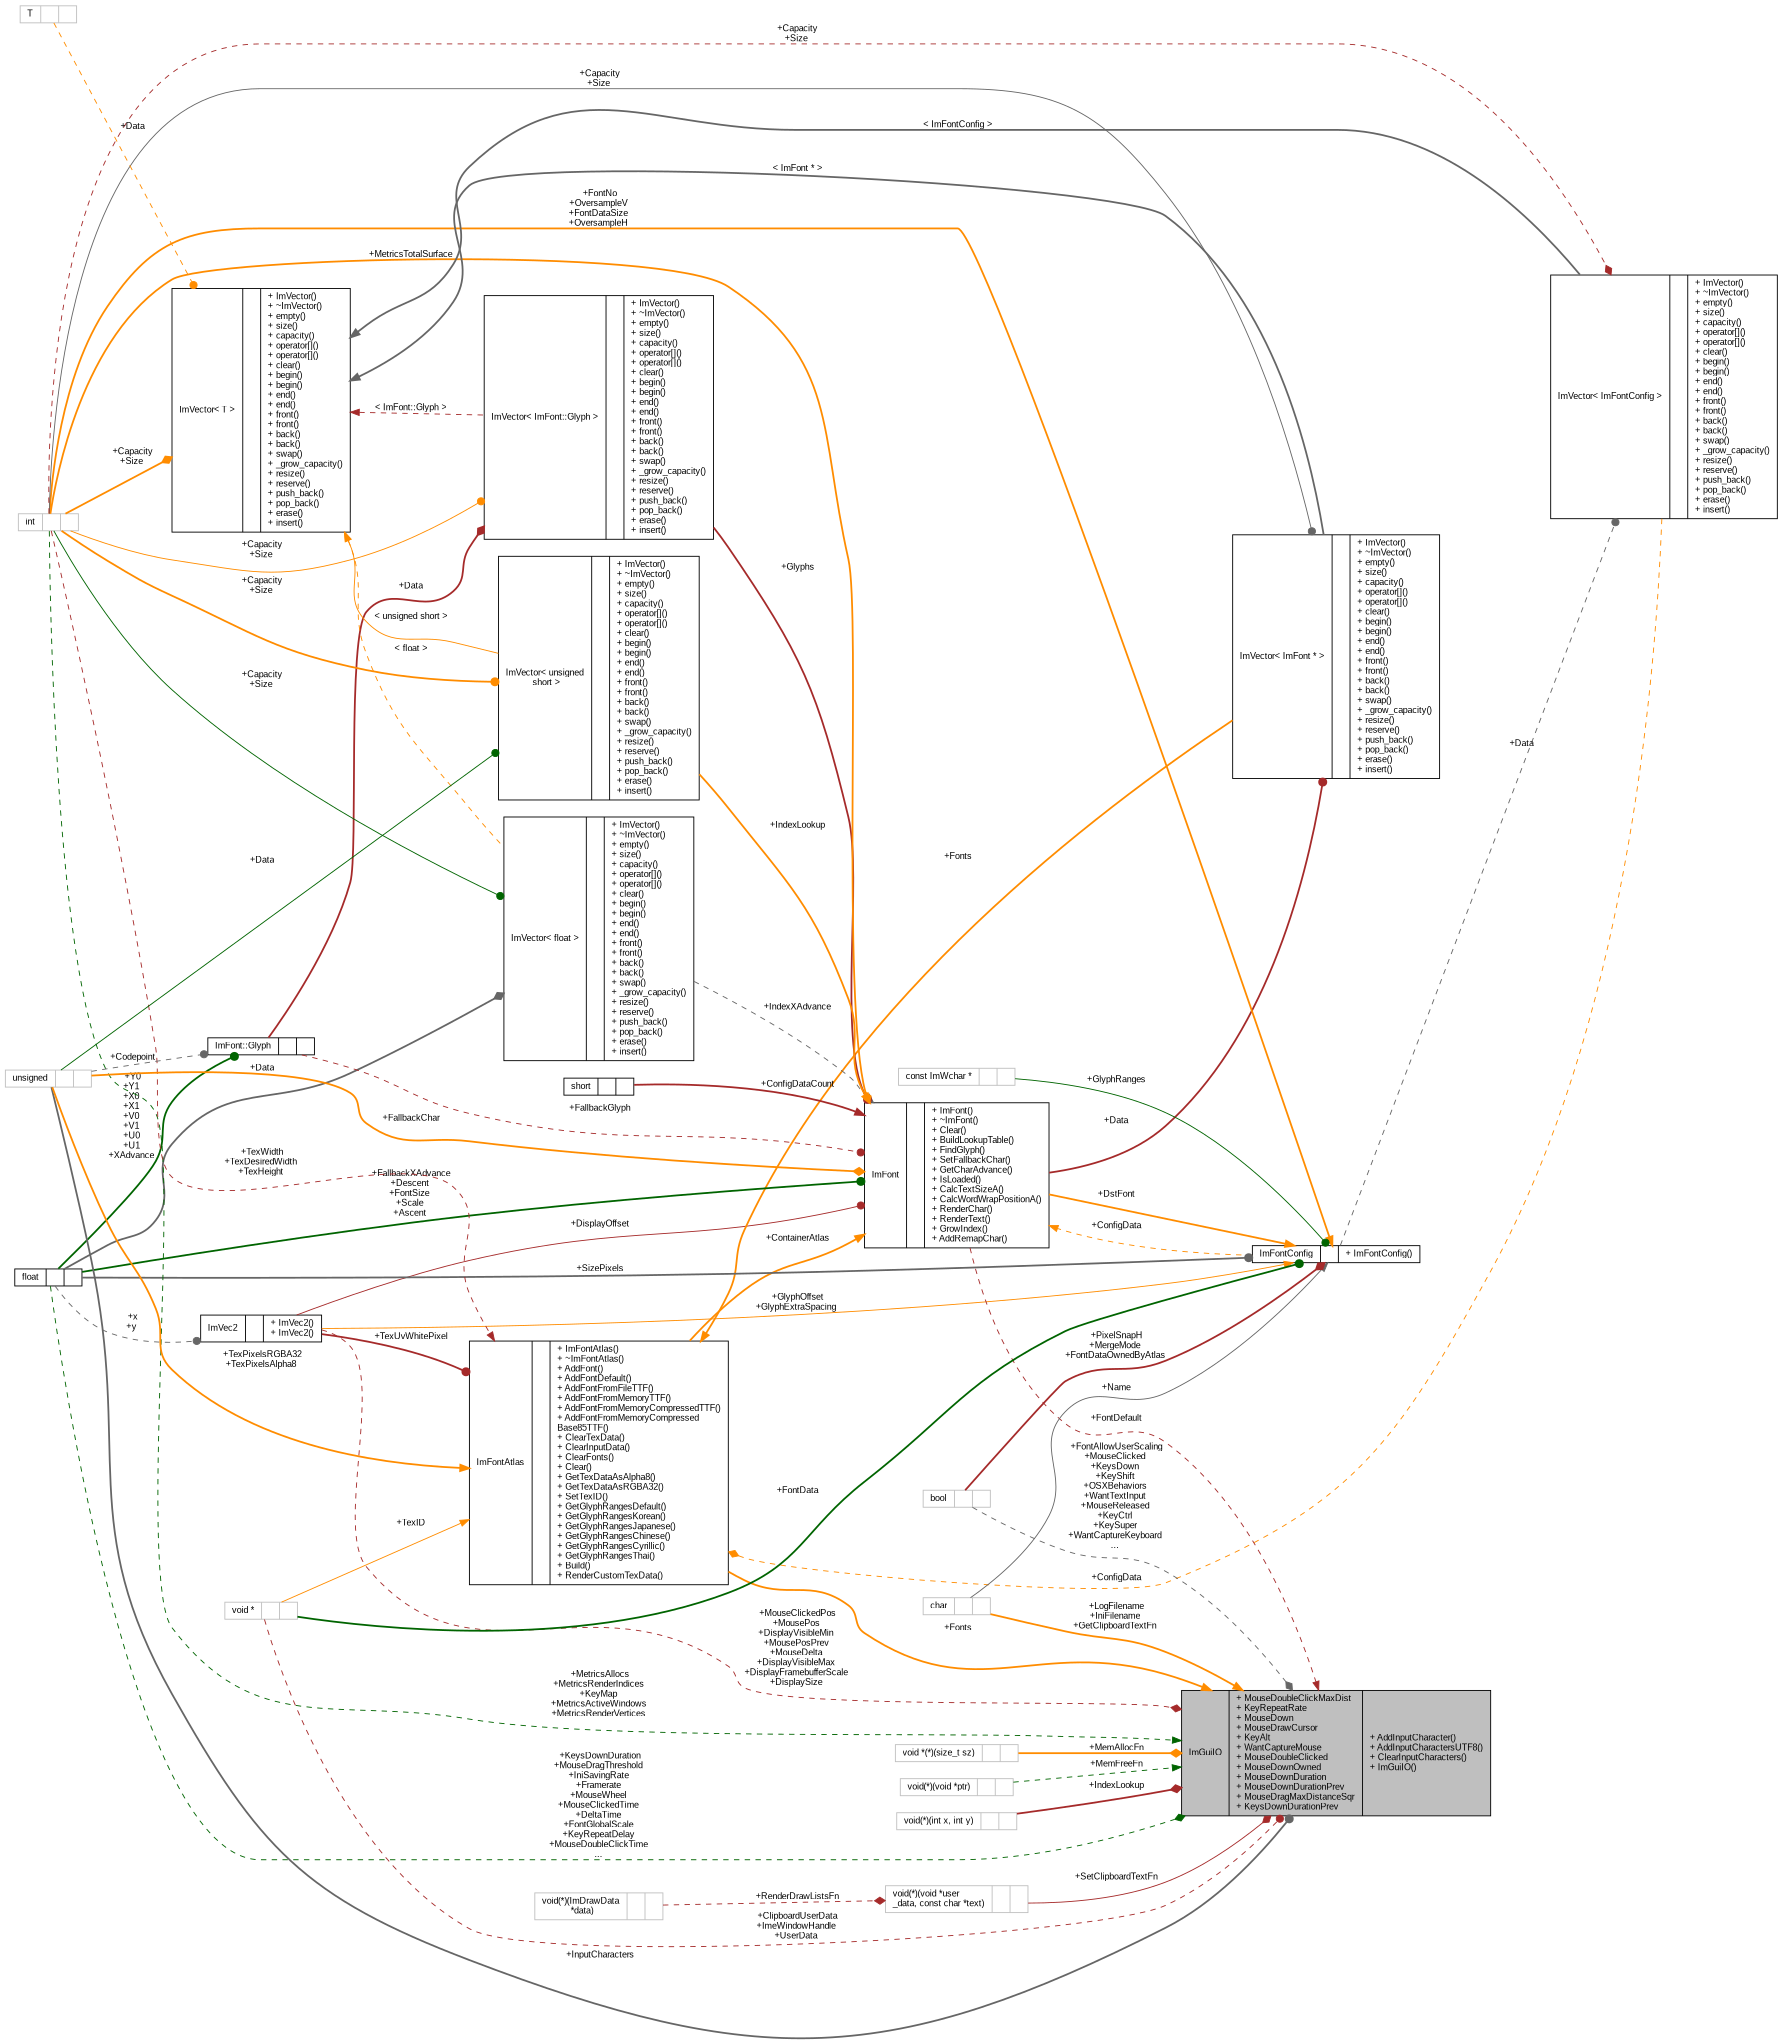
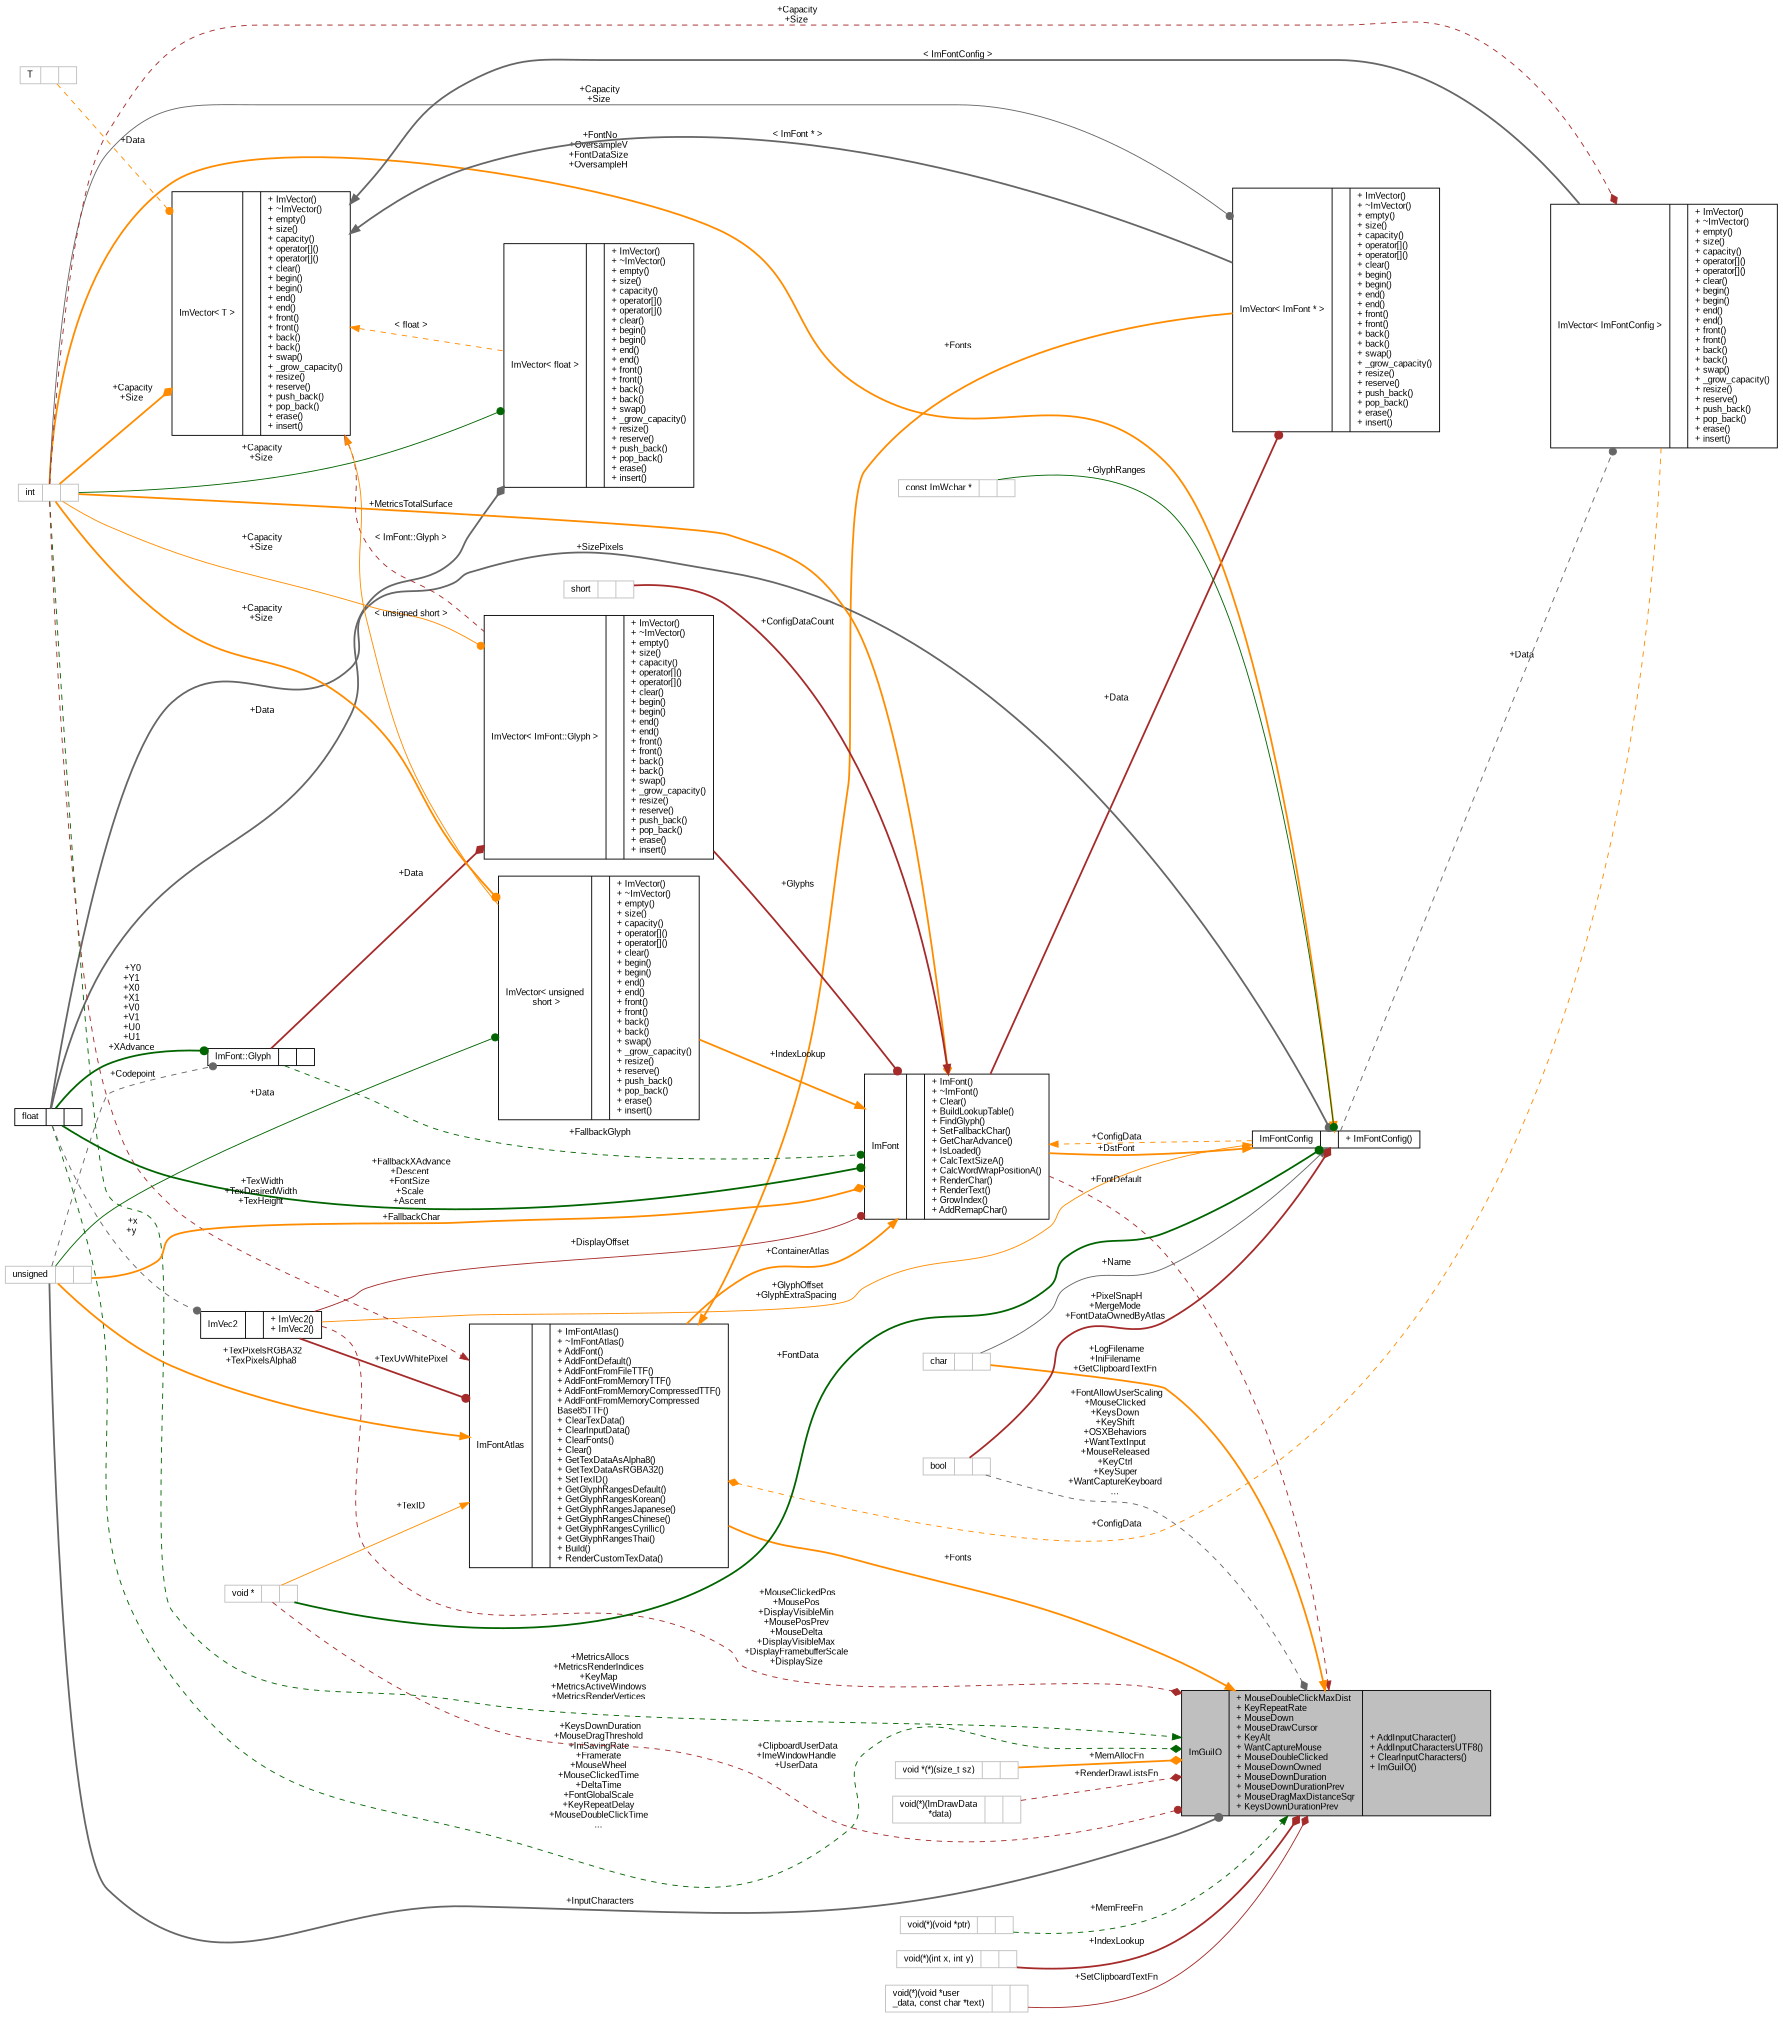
  digraph {
    fontname="Liberation Sans"
    rankdir=LR
    node [color=black fontname="Liberation Sans" fontsize=10 shape=record]
    edge [arrowhead=dot color=darkorange fontname="Liberation Sans" fontsize=10 labelfontname=Helvetica labelfontsize=10 style=bold]
    n1 [fillcolor=grey75 fontcolor=black height=0.2 label="{ImGuiIO\n|+ MouseDoubleClickMaxDist\l+ KeyRepeatRate\l+ MouseDown\l+ MouseDrawCursor\l+ KeyAlt\l+ WantCaptureMouse\l+ MouseDoubleClicked\l+ MouseDownOwned\l+ MouseDownDuration\l+ MouseDownDurationPrev\l+ MouseDragMaxDistanceSqr\l+ KeysDownDurationPrev\l|+ AddInputCharacter()\l+ AddInputCharactersUTF8()\l+ ClearInputCharacters()\l+ ImGuiIO()\l}" style=filled width=0.4]
    n2 [height=0.2 label="{ImVec2\n||+ ImVec2()\l+ ImVec2()\l}" width=0.4]
    n3 [height=0.2 label="{ImFontAtlas\n||+ ImFontAtlas()\l+ ~ImFontAtlas()\l+ AddFont()\l+ AddFontDefault()\l+ AddFontFromFileTTF()\l+ AddFontFromMemoryTTF()\l+ AddFontFromMemoryCompressedTTF()\l+ AddFontFromMemoryCompressed\lBase85TTF()\l+ ClearTexData()\l+ ClearInputData()\l+ ClearFonts()\l+ Clear()\l+ GetTexDataAsAlpha8()\l+ GetTexDataAsRGBA32()\l+ SetTexID()\l+ GetGlyphRangesDefault()\l+ GetGlyphRangesKorean()\l+ GetGlyphRangesJapanese()\l+ GetGlyphRangesChinese()\l+ GetGlyphRangesCyrillic()\l+ GetGlyphRangesThai()\l+ Build()\l+ RenderCustomTexData()\l}" width=0.4]
    n4 [height=0.2 label="{ImFont\n||+ ImFont()\l+ ~ImFont()\l+ Clear()\l+ BuildLookupTable()\l+ FindGlyph()\l+ SetFallbackChar()\l+ GetCharAdvance()\l+ IsLoaded()\l+ CalcTextSizeA()\l+ CalcWordWrapPositionA()\l+ RenderChar()\l+ RenderText()\l+ GrowIndex()\l+ AddRemapChar()\l}" width=0.4]
    n5 [height=0.2 label="{ImFontConfig\n||+ ImFontConfig()\l}" width=0.4]
    n6 [height=0.2 label="{ImVector\< ImFont * \>\n||+ ImVector()\l+ ~ImVector()\l+ empty()\l+ size()\l+ capacity()\l+ operator[]()\l+ operator[]()\l+ clear()\l+ begin()\l+ begin()\l+ end()\l+ end()\l+ front()\l+ front()\l+ back()\l+ back()\l+ swap()\l+ _grow_capacity()\l+ resize()\l+ reserve()\l+ push_back()\l+ pop_back()\l+ erase()\l+ insert()\l}" width=0.4]
    n7 [height=0.2 label="{ImVector\< ImFontConfig \>\n||+ ImVector()\l+ ~ImVector()\l+ empty()\l+ size()\l+ capacity()\l+ operator[]()\l+ operator[]()\l+ clear()\l+ begin()\l+ begin()\l+ end()\l+ end()\l+ front()\l+ front()\l+ back()\l+ back()\l+ swap()\l+ _grow_capacity()\l+ resize()\l+ reserve()\l+ push_back()\l+ pop_back()\l+ erase()\l+ insert()\l}" width=0.4]
    n8 [height=0.2 label="{float\n||}" width=0.4]
    n9 [height=0.2 label="{ImFont::Glyph\n||}" width=0.4]
    n10 [height=0.2 label="{ImVector\< float \>\n||+ ImVector()\l+ ~ImVector()\l+ empty()\l+ size()\l+ capacity()\l+ operator[]()\l+ operator[]()\l+ clear()\l+ begin()\l+ begin()\l+ end()\l+ end()\l+ front()\l+ front()\l+ back()\l+ back()\l+ swap()\l+ _grow_capacity()\l+ resize()\l+ reserve()\l+ push_back()\l+ pop_back()\l+ erase()\l+ insert()\l}" width=0.4]
    n11 [height=0.2 label="{ImVector\< ImFont::Glyph \>\n||+ ImVector()\l+ ~ImVector()\l+ empty()\l+ size()\l+ capacity()\l+ operator[]()\l+ operator[]()\l+ clear()\l+ begin()\l+ begin()\l+ end()\l+ end()\l+ front()\l+ front()\l+ back()\l+ back()\l+ swap()\l+ _grow_capacity()\l+ resize()\l+ reserve()\l+ push_back()\l+ pop_back()\l+ erase()\l+ insert()\l}" width=0.4]
    n12 [color=grey75 height=0.2 label="{char\n||}" width=0.4]
    n13 [color=grey75 height=0.2 label="{int\n||}" width=0.4]
    n14 [height=0.2 label="{ImVector\< T \>\n||+ ImVector()\l+ ~ImVector()\l+ empty()\l+ size()\l+ capacity()\l+ operator[]()\l+ operator[]()\l+ clear()\l+ begin()\l+ begin()\l+ end()\l+ end()\l+ front()\l+ front()\l+ back()\l+ back()\l+ swap()\l+ _grow_capacity()\l+ resize()\l+ reserve()\l+ push_back()\l+ pop_back()\l+ erase()\l+ insert()\l}" width=0.4]
    n15 [height=0.2 label="{ImVector\< unsigned\l short \>\n||+ ImVector()\l+ ~ImVector()\l+ empty()\l+ size()\l+ capacity()\l+ operator[]()\l+ operator[]()\l+ clear()\l+ begin()\l+ begin()\l+ end()\l+ end()\l+ front()\l+ front()\l+ back()\l+ back()\l+ swap()\l+ _grow_capacity()\l+ resize()\l+ reserve()\l+ push_back()\l+ pop_back()\l+ erase()\l+ insert()\l}" width=0.4]
    n16 [color=grey75 height=0.2 label="{unsigned\n||}" width=0.4]
    n17 [color=grey75 height=0.2 label="{T\n||}" width=0.4]
-   n18 [height=0.2 label="{short\n||}" width=0.4]
+   n18 [color=grey75 height=0.2 label="{short\n||}" width=0.4]
    n19 [color=grey75 height=0.2 label="{const ImWchar *\n||}" width=0.4]
    n20 [color=grey75 height=0.2 label="{bool\n||}" width=0.4]
    n21 [color=grey75 height=0.2 label="{void *\n||}" width=0.4]
    n22 [color=grey75 height=0.2 label="{void *(*)(size_t sz)\n||}" width=0.4]
    n23 [color=grey75 height=0.2 label="{void(*)(ImDrawData\l *data)\n||}" width=0.4]
    n24 [color=grey75 height=0.2 label="{void(*)(void *ptr)\n||}" width=0.4]
    n25 [color=grey75 height=0.2 label="{void(*)(int x, int y)\n||}" width=0.4]
    n26 [color=grey75 height=0.2 label="{void(*)(void *user\l_data, const char *text)\n||}" width=0.4]
    n2 -> n1 [arrowhead=diamond color=brown label=" +MouseClickedPos\n+MousePos\n+DisplayVisibleMin\n+MousePosPrev\n+MouseDelta\n+DisplayVisibleMax\n+DisplayFramebufferScale\n+DisplaySize" style=dashed]
    n2 -> n3 [color=brown label=" +TexUvWhitePixel"]
    n2 -> n4 [color=brown label=" +DisplayOffset" style=solid]
    n2 -> n5 [arrowhead=normal label=" +GlyphOffset\n+GlyphExtraSpacing" style=solid]
    n3 -> n1 [arrowhead=normal label=" +Fonts"]
    n3 -> n4 [arrowhead=normal label=" +ContainerAtlas"]
    n4 -> n1 [arrowhead=normal color=brown label=" +FontDefault" style=dashed]
    n4 -> n5 [arrowhead=normal label=" +DstFont"]
    n4 -> n6 [color=brown label=" +Data"]
    n5 -> n4 [arrowhead=normal label=" +ConfigData" style=dashed]
    n5 -> n7 [color=gray40 label=" +Data" style=dashed]
    n6 -> n3 [arrowhead=normal label=" +Fonts"]
    n7 -> n3 [arrowhead=diamond label=" +ConfigData" style=dashed]
    n8 -> n1 [arrowhead=diamond color=darkgreen label=" +KeysDownDuration\n+MouseDragThreshold\n+IniSavingRate\n+Framerate\n+MouseWheel\n+MouseClickedTime\n+DeltaTime\n+FontGlobalScale\n+KeyRepeatDelay\n+MouseDoubleClickTime\n..." style=dashed]
    n8 -> n2 [color=gray40 label=" +x\n+y" style=dashed]
    n8 -> n4 [color=darkgreen label=" +FallbackXAdvance\n+Descent\n+FontSize\n+Scale\n+Ascent"]
    n8 -> n5 [color=gray40 label=" +SizePixels"]
    n8 -> n9 [color=darkgreen label=" +Y0\n+Y1\n+X0\n+X1\n+V0\n+V1\n+U0\n+U1\n+XAdvance"]
    n8 -> n10 [arrowhead=diamond color=gray40 label=" +Data"]
-   n9 -> n4 [color=brown label=" +FallbackGlyph" style=dashed]
+   n9 -> n4 [color=darkgreen label=" +FallbackGlyph" style=dashed]
    n9 -> n11 [arrowhead=diamond color=brown label=" +Data"]
-   n10 -> n4 [arrowhead=normal color=gray40 label=" +IndexXAdvance" style=dashed]
    n11 -> n4 [color=brown label=" +Glyphs"]
    n12 -> n1 [arrowhead=normal label=" +LogFilename\n+IniFilename\n+GetClipboardTextFn"]
    n12 -> n5 [arrowhead=normal color=gray40 label=" +Name" style=solid]
    n13 -> n1 [arrowhead=normal color=darkgreen label=" +MetricsAllocs\n+MetricsRenderIndices\n+KeyMap\n+MetricsActiveWindows\n+MetricsRenderVertices" style=dashed]
    n13 -> n3 [arrowhead=normal color=brown label=" +TexWidth\n+TexDesiredWidth\n+TexHeight" style=dashed]
    n13 -> n4 [arrowhead=diamond label=" +MetricsTotalSurface"]
    n13 -> n5 [arrowhead=normal label=" +FontNo\n+OversampleV\n+FontDataSize\n+OversampleH"]
    n13 -> n6 [color=gray40 label=" +Capacity\n+Size" style=solid]
    n13 -> n7 [arrowhead=diamond color=brown label=" +Capacity\n+Size" style=dashed]
    n13 -> n10 [color=darkgreen label=" +Capacity\n+Size" style=solid]
    n13 -> n11 [label=" +Capacity\n+Size" style=solid]
    n13 -> n14 [arrowhead=diamond label=" +Capacity\n+Size"]
    n13 -> n15 [label=" +Capacity\n+Size"]
    n14 -> n6 [color=gray40 dir=back label=" \< ImFont * \>" arrowhead=""]
    n14 -> n7 [color=gray40 dir=back label=" \< ImFontConfig \>" arrowhead=""]
    n14 -> n10 [dir=back label=" \< float \>" style=dashed arrowhead=""]
    n14 -> n11 [color=brown dir=back label=" \< ImFont::Glyph \>" style=dashed arrowhead=""]
    n14 -> n15 [dir=back label=" \< unsigned short \>" style=solid arrowhead=""]
    n15 -> n4 [arrowhead=normal label=" +IndexLookup"]
    n16 -> n1 [color=gray40 label=" +InputCharacters"]
    n16 -> n3 [arrowhead=normal label=" +TexPixelsRGBA32\n+TexPixelsAlpha8"]
    n16 -> n4 [arrowhead=diamond label=" +FallbackChar"]
    n16 -> n9 [color=gray40 label=" +Codepoint" style=dashed]
    n16 -> n15 [color=darkgreen label=" +Data" style=solid]
    n17 -> n14 [label=" +Data" style=dashed]
    n18 -> n4 [arrowhead=normal color=brown label=" +ConfigDataCount"]
    n19 -> n5 [color=darkgreen label=" +GlyphRanges" style=solid]
    n20 -> n1 [arrowhead=diamond color=gray40 label=" +FontAllowUserScaling\n+MouseClicked\n+KeysDown\n+KeyShift\n+OSXBehaviors\n+WantTextInput\n+MouseReleased\n+KeyCtrl\n+KeySuper\n+WantCaptureKeyboard\n..." style=dashed]
    n20 -> n5 [arrowhead=diamond color=brown label=" +PixelSnapH\n+MergeMode\n+FontDataOwnedByAtlas"]
    n21 -> n1 [color=brown label=" +ClipboardUserData\n+ImeWindowHandle\n+UserData" style=dashed]
    n21 -> n3 [arrowhead=normal label=" +TexID" style=solid]
    n21 -> n5 [color=darkgreen label=" +FontData"]
    n22 -> n1 [arrowhead=diamond label=" +MemAllocFn"]
-   n23 -> n26 [arrowhead=diamond color=brown label=" +RenderDrawListsFn" style=dashed]
+   n23 -> n1 [arrowhead=diamond color=brown label=" +RenderDrawListsFn" style=dashed]
    n24 -> n1 [arrowhead=normal color=darkgreen label=" +MemFreeFn" style=dashed]
    n25 -> n1 [arrowhead=diamond color=brown label=" +IndexLookup"]
    n26 -> n1 [arrowhead=diamond color=brown label=" +SetClipboardTextFn" style=solid]
  }
